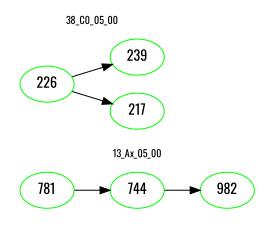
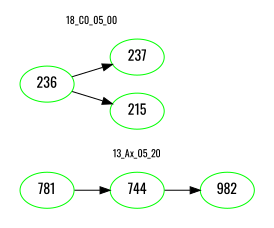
  digraph {
    fontname=Oswald
    rankdir=LR
    node [color=green fontname=Oswald]
    edge [color=black fontname=Oswald]
    n1 [label=781]
    n2 [label=744]
    n3 [label=982]
-   n4 [label=226]
-   n5 [label=217]
-   n6 [label=239]
+   n4 [label=236]
+   n5 [label=215]
+   n6 [label=237]
    subgraph cluster_1 {
      color=white
      fontsize=10
-     label="13_Ax_05_00"
+     label="13_Ax_05_20"
      n1
      n2
      n3
    }
    subgraph cluster_2 {
      color=white
      fontsize=10
-     label="38_C0_05_00"
+     label="18_C0_05_00"
      n4
      n5
      n6
    }
    n1 -> n2
    n2 -> n3
    n4 -> n5
    n4 -> n6
  }
